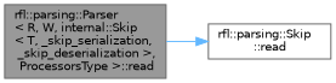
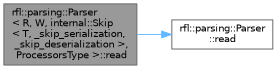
  digraph {
    rankdir=LR
    node [fontname=Helvetica fontsize=10 shape=box style=filled]
    n1 [color=gray40 fillcolor=grey60 fontcolor=black height=0.2 label="rfl::parsing::Parser\l\< R, W, internal::Skip\l\< T, _skip_serialization,\l _skip_deserialization \>,\l ProcessorsType \>::read" width=0.4]
-   n2 [color=grey40 fillcolor=white height=0.2 label="rfl::parsing::Skip\l::read" width=0.4]
+   n2 [color=grey40 fillcolor=white height=0.2 label="rfl::parsing::Parser\l::read" width=0.4]
    n1 -> n2 [color=steelblue1 fontname=Helvetica fontsize=10 labelfontname=Helvetica labelfontsize=10 style=solid]
  }
